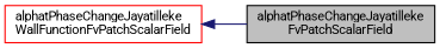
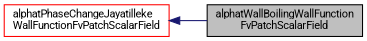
  digraph {
    rankdir=LR
    fontname=Roboto
    node [fontname=Roboto fontsize=10 shape=record]
-   n1 [color=black fillcolor=grey75 fontcolor=black height=0.2 label="alphatPhaseChangeJayatilleke\lFvPatchScalarField" style=filled width=0.4]
+   n1 [color=black fillcolor=grey75 fontcolor=black height=0.2 label="alphatWallBoilingWallFunction\lFvPatchScalarField" style=filled width=0.4]
    n2 [color=red height=0.2 label="alphatPhaseChangeJayatilleke\lWallFunctionFvPatchScalarField" width=0.4]
    n2 -> n1 [color=midnightblue dir=back fontname=Roboto fontsize=10 labelfontname=Helvetica labelfontsize=10 style=solid]
  }
